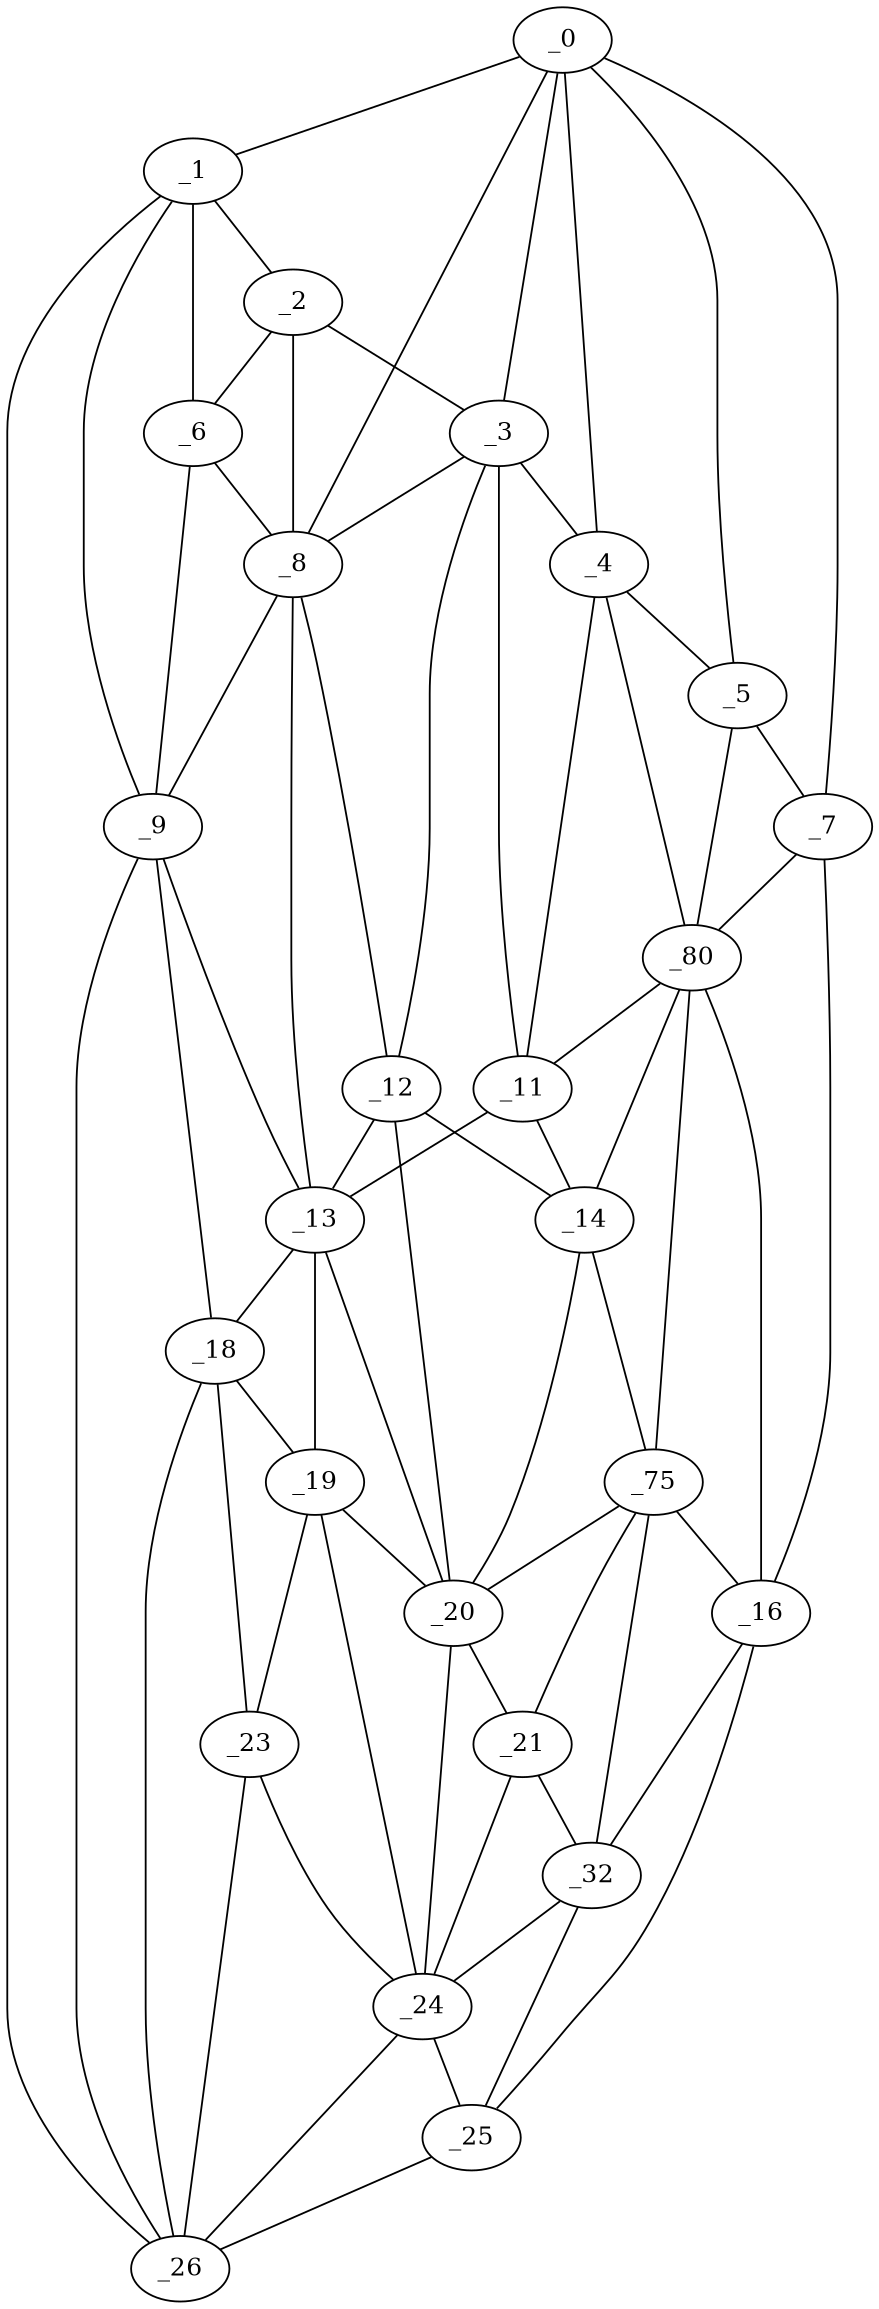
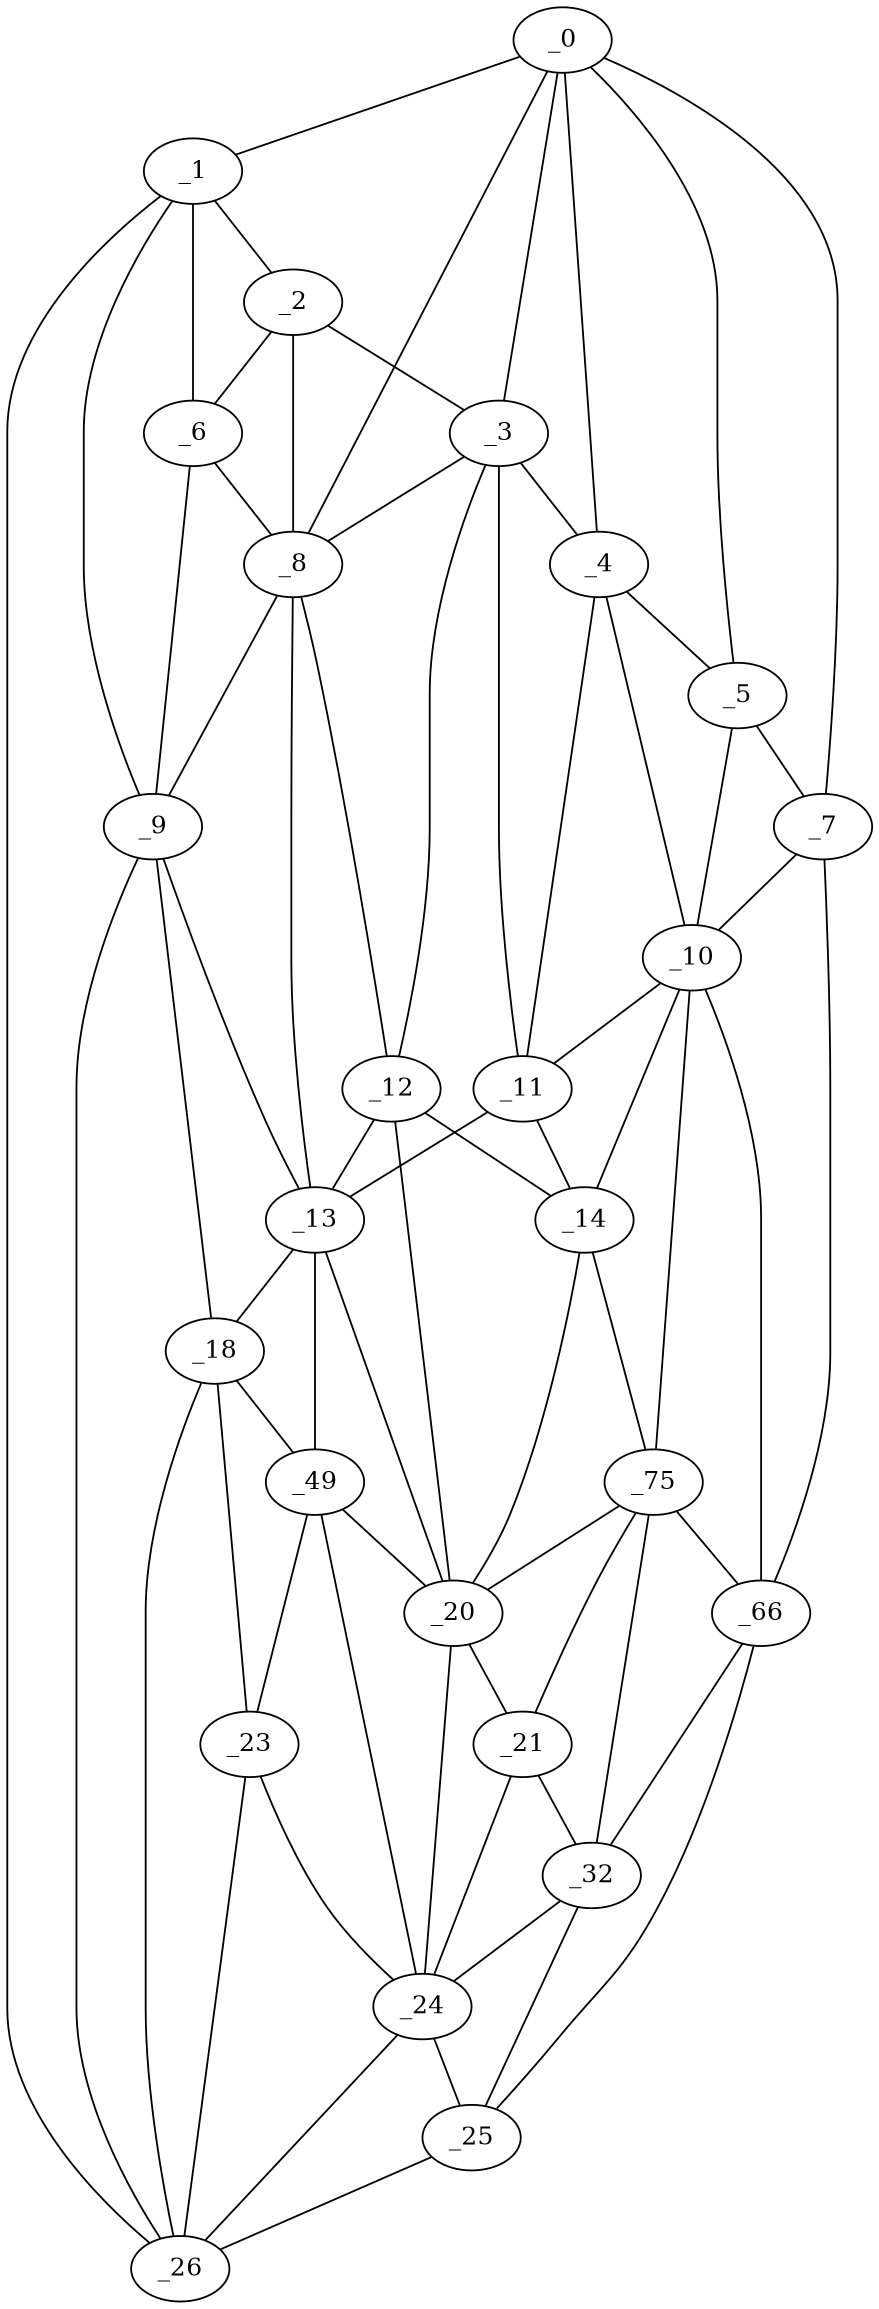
  graph {
    node [x=45 y=92]
    edge [valence=2]
    _0 [x=37 y=122]
    _1 [x=40 y=10]
    _3 [y=83]
    _4
    _5 [y=102]
    _7 [x=56 y=126]
    _8 [x=59 y=72]
    _2 [y=70]
    _6 [x=48 y=60]
    _9 [x=63 y=61]
    _26 [x=95 y=10]
    _11 [x=66]
    _12 [x=67 y=81]
-   _10 [x=65 y=103 label=_80]
-   _16 [x=77 y=110]
+   _10 [x=65 y=103]
+   _16 [x=77 y=110 label=_66]
    _13 [x=71 y=76]
    _18 [x=82 y=66]
    _14 [x=71]
    _20 [x=83 y=89]
    n20 [label=_75 x=74 y=102]
    n21 [label=_32 x=90 y=105]
    _25 [x=91 y=121]
-   _19 [x=82 y=75]
+   _19 [x=82 y=75 label=_49]
    _23 [x=91 y=67]
    _21 [x=90 y=99]
    _24 [x=91 y=87]
    _0 -- _1 [valence=1]
    _0 -- _3
    _0 -- _4
    _0 -- _5
    _0 -- _7 [valence=1]
    _0 -- _8 [valence=1]
    _1 -- _2 [valence=1]
    _1 -- _6 [valence=1]
    _1 -- _9
    _1 -- _26 [valence=1]
    _3 -- _4
    _3 -- _8
    _3 -- _11 [valence=1]
    _3 -- _12 [valence=1]
    _4 -- _5
    _4 -- _11
    _4 -- _10 [valence=1]
    _5 -- _7
    _5 -- _10
    _7 -- _10
    _7 -- _16
    _8 -- _9 [valence=1]
    _8 -- _12 [valence=1]
    _8 -- _13
    _2 -- _3
    _2 -- _8 [valence=1]
    _2 -- _6
    _6 -- _8 [valence=1]
    _6 -- _9
    _9 -- _26 [valence=1]
    _9 -- _13
    _9 -- _18
    _11 -- _13
    _11 -- _14 [valence=1]
    _12 -- _13
    _12 -- _14
    _12 -- _20
    _10 -- _11 [valence=1]
    _10 -- _16 [valence=1]
    _10 -- _14
    _10 -- n20
    _16 -- n21
    _16 -- _25
    _13 -- _18 [valence=1]
    _13 -- _20
    _13 -- _19 [valence=1]
    _18 -- _26
    _18 -- _19
    _18 -- _23
    _14 -- _20
    _14 -- n20
    _20 -- _21
    _20 -- _24 [valence=1]
    n20 -- _16 [valence=1]
    n20 -- _20
    n20 -- n21
    n20 -- _21 [valence=1]
    n21 -- _25
    n21 -- _24
    _25 -- _26 [valence=1]
    _19 -- _20
    _19 -- _23
    _19 -- _24
    _23 -- _26
    _23 -- _24
    _21 -- n21 [valence=1]
    _21 -- _24
    _24 -- _26
    _24 -- _25
  }
